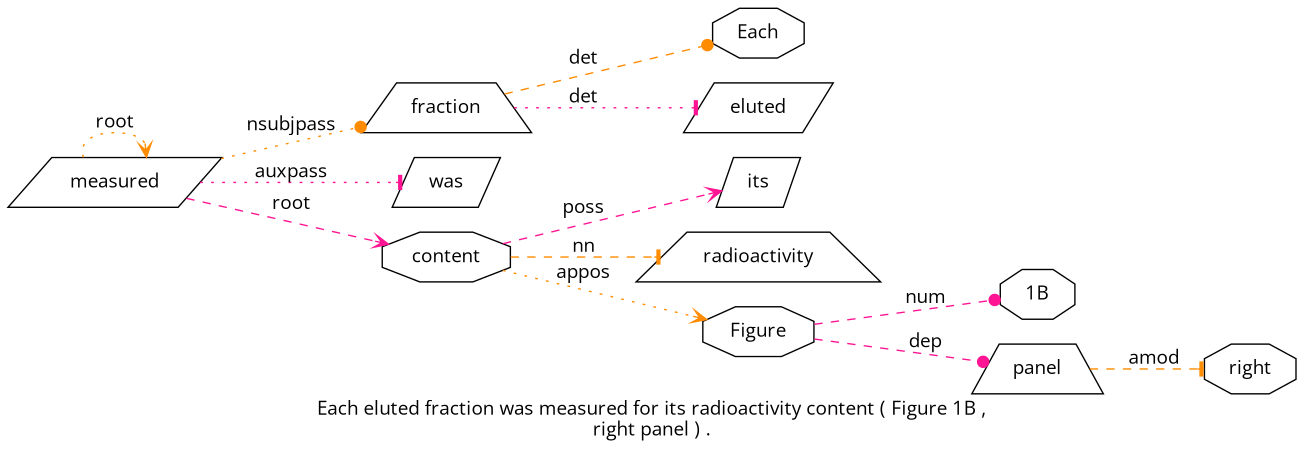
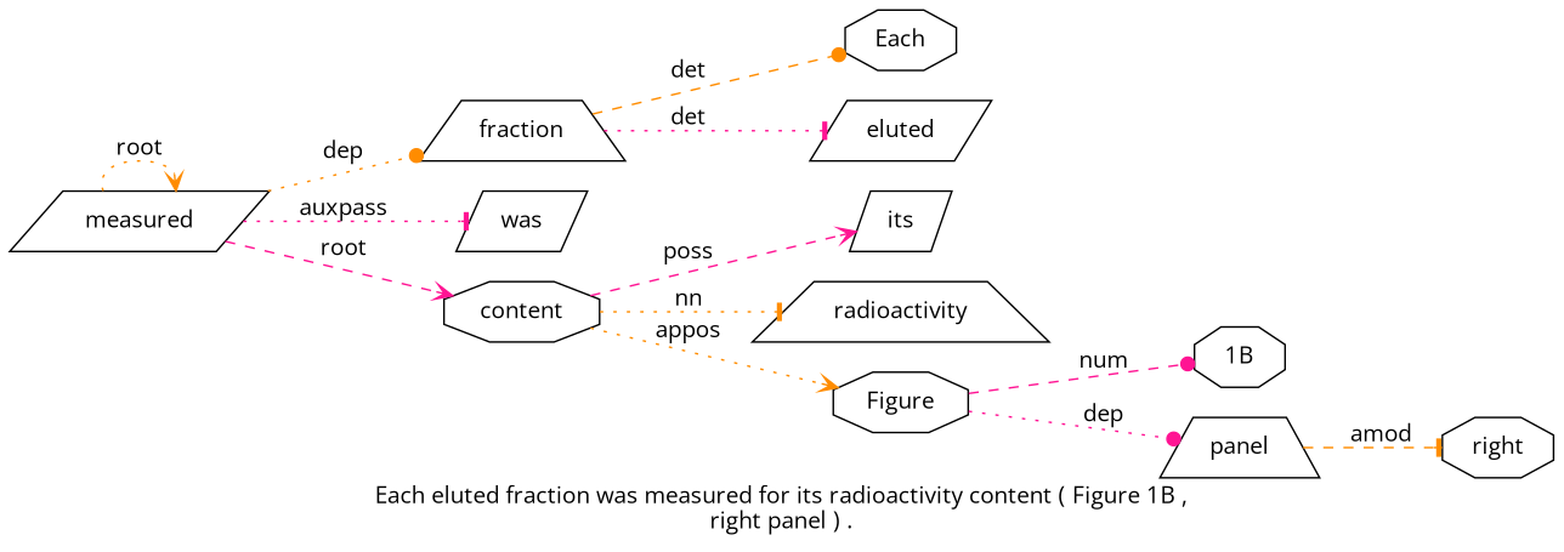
  digraph {
    fontname="Open Sans"
    label="Each eluted fraction was measured for its radioactivity content ( Figure 1B ,\nright panel ) ."
    rankdir=LR
    node [fillcolor=white fontname="Open Sans" shape=octagon style=filled]
    edge [arrowhead=dot color=darkorange fontname="Open Sans" style=dashed]
    n1 [label=fraction shape=trapezium]
    n2 [label=Each]
    n3 [label=eluted shape=parallelogram]
    n4 [label=measured shape=parallelogram]
    n5 [label=was shape=parallelogram]
    n6 [label=content]
    n7 [label=its shape=parallelogram]
    n8 [label=radioactivity shape=trapezium]
    n9 [label=Figure]
    n10 [label="1B"]
    n11 [label=panel shape=trapezium]
    n12 [label=right]
    n1 -> n2 [label=det]
    n1 -> n3 [arrowhead=tee color=deeppink label=det style=dotted]
-   n4 -> n1 [label=nsubjpass style=dotted]
+   n4 -> n1 [label=dep style=dotted]
    n4 -> n4 [arrowhead=vee label=root style=dotted]
    n4 -> n5 [arrowhead=tee color=deeppink label=auxpass style=dotted]
    n4 -> n6 [arrowhead=vee color=deeppink label=root]
    n6 -> n7 [arrowhead=vee color=deeppink label=poss]
-   n6 -> n8 [arrowhead=tee label=nn]
+   n6 -> n8 [arrowhead=tee label=nn style=dotted]
    n6 -> n9 [arrowhead=vee label=appos style=dotted]
    n9 -> n10 [color=deeppink label=num]
-   n9 -> n11 [color=deeppink label=dep]
+   n9 -> n11 [color=deeppink label=dep style=dotted]
    n11 -> n12 [arrowhead=tee label=amod]
  }
